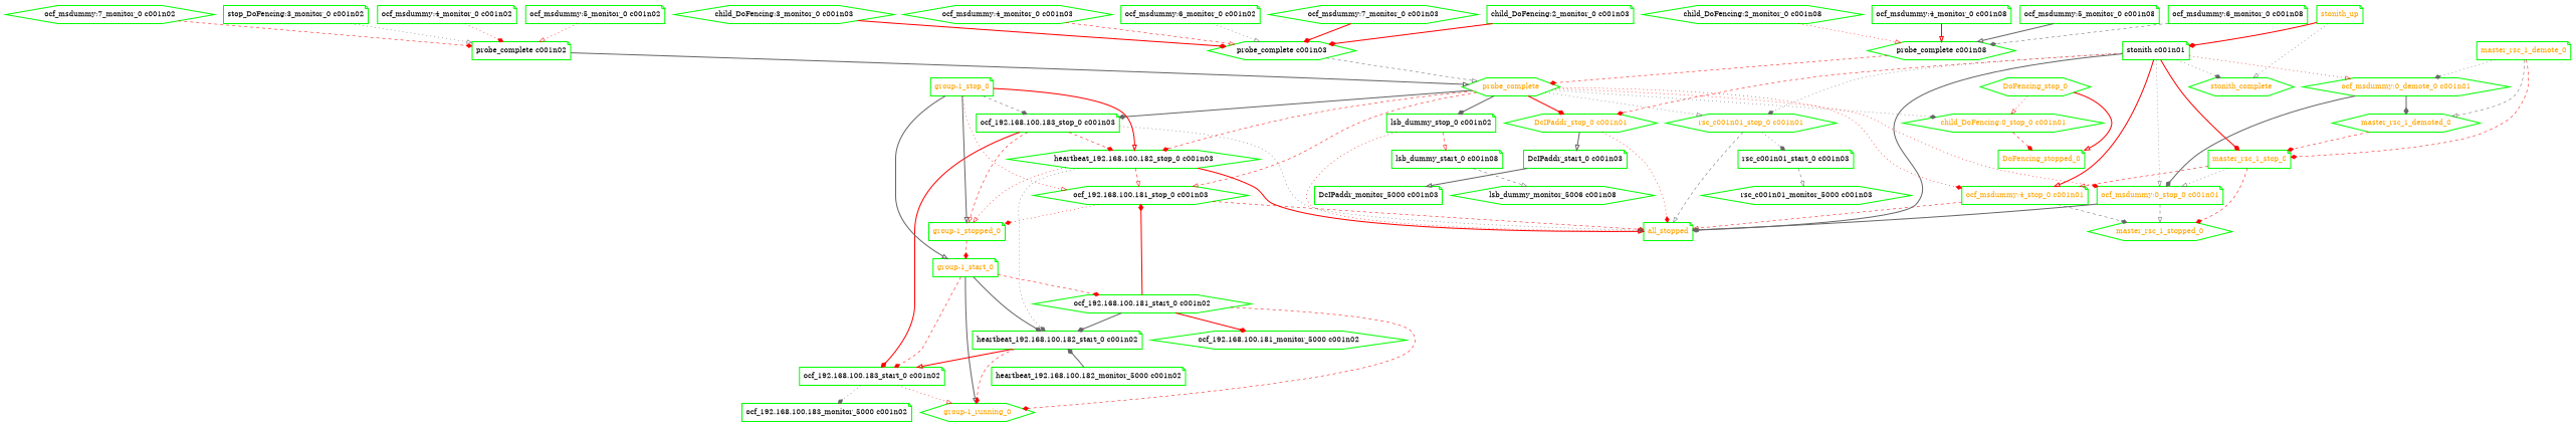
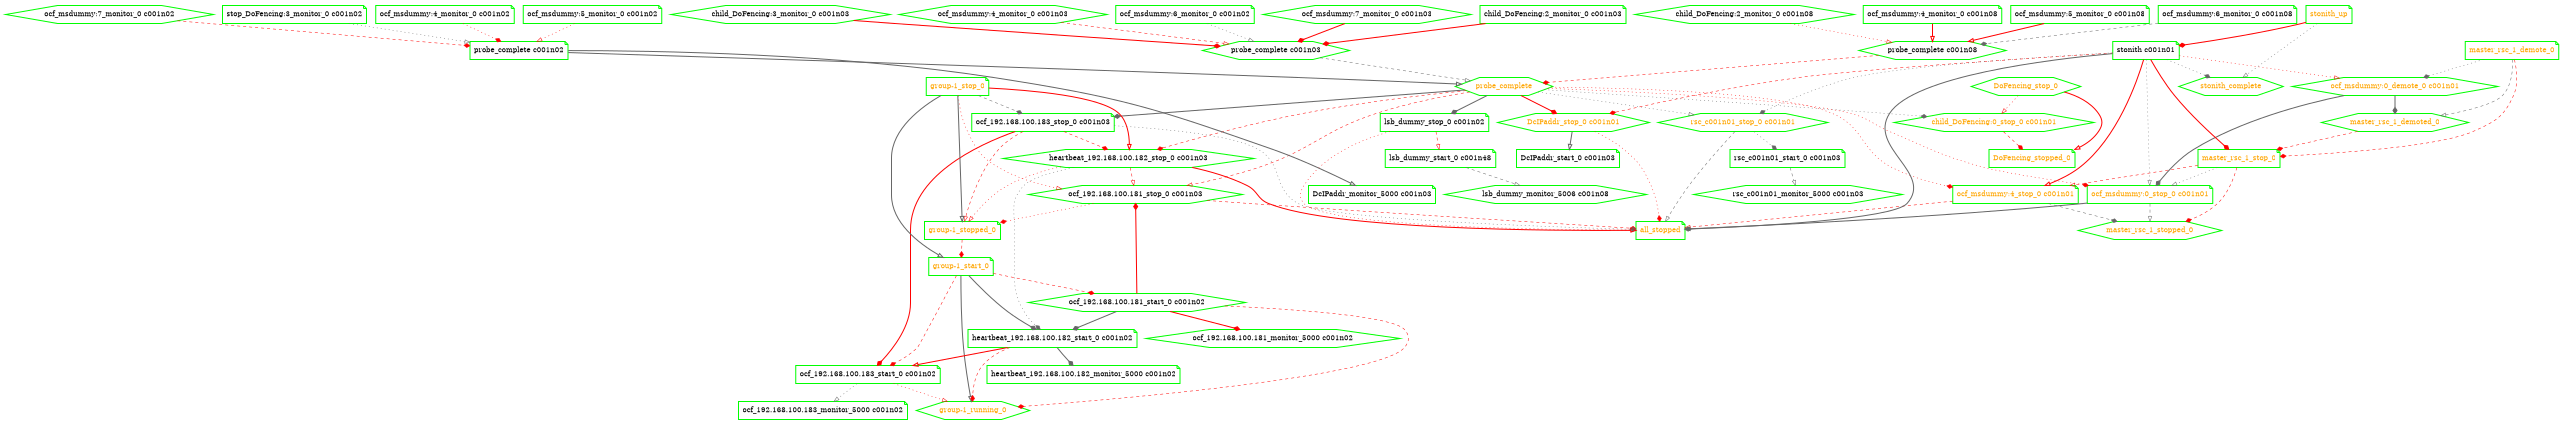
  digraph {
    node [color=green fontcolor=black shape=note style=bold]
    edge [arrowhead=diamond color=red style=bold]
    "DcIPaddr_start_0 c001n03"
    "DcIPaddr_monitor_5000 c001n03"
    "DcIPaddr_stop_0 c001n01" [fontcolor=orange shape=hexagon]
    all_stopped [fontcolor=orange]
    DoFencing_stop_0 [fontcolor=orange shape=hexagon]
    DoFencing_stopped_0 [fontcolor=orange]
    "child_DoFencing:0_stop_0 c001n01" [fontcolor=orange shape=hexagon]
    "probe_complete c001n03" [shape=hexagon]
    "child_DoFencing:2_monitor_0 c001n03"
    probe_complete [fontcolor=orange shape=hexagon]
    "heartbeat_192.168.100.182_stop_0 c001n03" [shape=hexagon]
    "ocf_192.168.100.181_stop_0 c001n03" [shape=hexagon]
    "ocf_192.168.100.183_stop_0 c001n03"
    "lsb_dummy_stop_0 c001n02"
    "ocf_msdummy:0_stop_0 c001n01" [fontcolor=orange]
    "ocf_msdummy:4_stop_0 c001n01" [fontcolor=orange]
    "rsc_c001n01_stop_0 c001n01" [fontcolor=orange shape=hexagon]
    "child_DoFencing:2_monitor_0 c001n08" [shape=hexagon]
    "probe_complete c001n08" [shape=hexagon]
    n20 [label="stop_DoFencing:3_monitor_0 c001n02"]
    "probe_complete c001n02"
    "child_DoFencing:3_monitor_0 c001n03" [shape=hexagon]
    "group-1_running_0" [fontcolor=orange shape=hexagon]
    "group-1_start_0" [fontcolor=orange]
    "heartbeat_192.168.100.182_start_0 c001n02"
    "ocf_192.168.100.181_start_0 c001n02" [shape=hexagon]
    "ocf_192.168.100.183_start_0 c001n02"
    "heartbeat_192.168.100.182_monitor_5000 c001n02"
    "ocf_192.168.100.181_monitor_5000 c001n02" [shape=hexagon]
    "ocf_192.168.100.183_monitor_5000 c001n02"
    "group-1_stop_0" [fontcolor=orange]
    "group-1_stopped_0" [fontcolor=orange]
    n33 [label="lsb_dummy_monitor_5006 c001n08" shape=hexagon]
-   "lsb_dummy_start_0 c001n08"
+   "lsb_dummy_start_0 c001n08" [label="lsb_dummy_start_0 c001n48"]
    master_rsc_1_demote_0 [fontcolor=orange]
    master_rsc_1_demoted_0 [fontcolor=orange shape=hexagon]
    master_rsc_1_stop_0 [fontcolor=orange]
    "ocf_msdummy:0_demote_0 c001n01" [fontcolor=orange shape=hexagon]
    master_rsc_1_stopped_0 [fontcolor=orange shape=hexagon]
    "ocf_msdummy:4_monitor_0 c001n02"
    "ocf_msdummy:4_monitor_0 c001n03" [shape=hexagon]
    "ocf_msdummy:4_monitor_0 c001n08"
    "ocf_msdummy:5_monitor_0 c001n02"
    "ocf_msdummy:5_monitor_0 c001n08"
    n45 [label="ocf_msdummy:6_monitor_0 c001n02"]
    "ocf_msdummy:6_monitor_0 c001n08"
    "ocf_msdummy:7_monitor_0 c001n02" [shape=hexagon]
    "ocf_msdummy:7_monitor_0 c001n03" [shape=hexagon]
    "rsc_c001n01_start_0 c001n03"
    "rsc_c001n01_monitor_5000 c001n03" [shape=hexagon]
    "stonith c001n01"
    stonith_complete [fontcolor=orange shape=hexagon]
    stonith_up [fontcolor=orange]
-   "DcIPaddr_start_0 c001n03" -> "DcIPaddr_monitor_5000 c001n03" [arrowhead=onormal color=gray40]
+   "probe_complete c001n02" -> "DcIPaddr_monitor_5000 c001n03" [arrowhead=onormal color=gray40]
    "DcIPaddr_stop_0 c001n01" -> "DcIPaddr_start_0 c001n03" [arrowhead=onormal color=gray40]
    "DcIPaddr_stop_0 c001n01" -> all_stopped [style=dotted]
    DoFencing_stop_0 -> DoFencing_stopped_0 [arrowhead=onormal]
    DoFencing_stop_0 -> "child_DoFencing:0_stop_0 c001n01" [arrowhead=onormal style=dotted]
    "child_DoFencing:0_stop_0 c001n01" -> DoFencing_stopped_0 [style=dashed]
    "probe_complete c001n03" -> probe_complete [arrowhead=onormal color=gray40 style=dashed]
    "child_DoFencing:2_monitor_0 c001n03" -> "probe_complete c001n03"
    probe_complete -> "DcIPaddr_stop_0 c001n01"
    probe_complete -> "child_DoFencing:0_stop_0 c001n01" [color=gray40 style=dotted]
    probe_complete -> "heartbeat_192.168.100.182_stop_0 c001n03" [style=dashed]
    probe_complete -> "ocf_192.168.100.181_stop_0 c001n03" [arrowhead=onormal style=dashed]
    probe_complete -> "ocf_192.168.100.183_stop_0 c001n03" [color=gray40]
    probe_complete -> "lsb_dummy_stop_0 c001n02" [color=gray40]
    probe_complete -> "ocf_msdummy:0_stop_0 c001n01" [style=dotted]
    probe_complete -> "ocf_msdummy:4_stop_0 c001n01" [style=dotted]
    probe_complete -> "rsc_c001n01_stop_0 c001n01" [arrowhead=onormal color=gray40 style=dotted]
    "heartbeat_192.168.100.182_stop_0 c001n03" -> all_stopped [arrowhead=onormal]
    "heartbeat_192.168.100.182_stop_0 c001n03" -> "ocf_192.168.100.181_stop_0 c001n03" [arrowhead=onormal style=dashed]
    "heartbeat_192.168.100.182_stop_0 c001n03" -> "heartbeat_192.168.100.182_start_0 c001n02" [color=gray40 style=dotted]
    "heartbeat_192.168.100.182_stop_0 c001n03" -> "group-1_stopped_0" [arrowhead=onormal style=dotted]
    "ocf_192.168.100.181_stop_0 c001n03" -> all_stopped [style=dashed]
    "ocf_192.168.100.181_stop_0 c001n03" -> "group-1_stopped_0" [style=dotted]
    "ocf_192.168.100.183_stop_0 c001n03" -> all_stopped [color=gray40 style=dotted]
    "ocf_192.168.100.183_stop_0 c001n03" -> "heartbeat_192.168.100.182_stop_0 c001n03" [style=dashed]
    "ocf_192.168.100.183_stop_0 c001n03" -> "ocf_192.168.100.183_start_0 c001n02"
    "ocf_192.168.100.183_stop_0 c001n03" -> "group-1_stopped_0" [arrowhead=onormal style=dashed]
    "lsb_dummy_stop_0 c001n02" -> all_stopped [arrowhead=onormal style=dotted]
    "lsb_dummy_stop_0 c001n02" -> "lsb_dummy_start_0 c001n08" [arrowhead=onormal style=dashed]
    "ocf_msdummy:0_stop_0 c001n01" -> all_stopped [arrowhead=onormal color=gray40]
    "ocf_msdummy:0_stop_0 c001n01" -> master_rsc_1_stopped_0 [arrowhead=onormal color=gray40 style=dashed]
    "ocf_msdummy:4_stop_0 c001n01" -> all_stopped [arrowhead=onormal style=dashed]
    "ocf_msdummy:4_stop_0 c001n01" -> master_rsc_1_stopped_0 [color=gray40 style=dashed]
    "rsc_c001n01_stop_0 c001n01" -> all_stopped [arrowhead=onormal color=gray40 style=dashed]
    "rsc_c001n01_stop_0 c001n01" -> "rsc_c001n01_start_0 c001n03" [color=gray40 style=dotted]
    "child_DoFencing:2_monitor_0 c001n08" -> "probe_complete c001n08" [arrowhead=onormal style=dotted]
    "probe_complete c001n08" -> probe_complete [style=dashed]
    n20 -> "probe_complete c001n02" [arrowhead=onormal color=gray40 style=dotted]
    "probe_complete c001n02" -> probe_complete [arrowhead=onormal color=gray40]
    "child_DoFencing:3_monitor_0 c001n03" -> "probe_complete c001n03"
    "group-1_start_0" -> "group-1_running_0" [arrowhead=onormal color=gray40]
    "group-1_start_0" -> "heartbeat_192.168.100.182_start_0 c001n02" [color=gray40]
    "group-1_start_0" -> "ocf_192.168.100.181_start_0 c001n02" [style=dashed]
    "group-1_start_0" -> "ocf_192.168.100.183_start_0 c001n02" [style=dashed]
    "heartbeat_192.168.100.182_start_0 c001n02" -> "group-1_running_0" [style=dashed]
    "heartbeat_192.168.100.182_start_0 c001n02" -> "ocf_192.168.100.183_start_0 c001n02" [arrowhead=onormal]
-   "heartbeat_192.168.100.182_monitor_5000 c001n02" -> "heartbeat_192.168.100.182_start_0 c001n02" [color=gray40]
+   "heartbeat_192.168.100.182_start_0 c001n02" -> "heartbeat_192.168.100.182_monitor_5000 c001n02" [color=gray40]
    "ocf_192.168.100.181_start_0 c001n02" -> "ocf_192.168.100.181_stop_0 c001n03"
    "ocf_192.168.100.181_start_0 c001n02" -> "group-1_running_0" [style=dashed]
    "ocf_192.168.100.181_start_0 c001n02" -> "heartbeat_192.168.100.182_start_0 c001n02" [color=gray40]
    "ocf_192.168.100.181_start_0 c001n02" -> "ocf_192.168.100.181_monitor_5000 c001n02"
    "ocf_192.168.100.183_start_0 c001n02" -> "group-1_running_0" [arrowhead=onormal style=dotted]
-   "ocf_192.168.100.183_start_0 c001n02" -> "ocf_192.168.100.183_monitor_5000 c001n02" [color=gray40 style=dotted]
+   "ocf_192.168.100.183_start_0 c001n02" -> "ocf_192.168.100.183_monitor_5000 c001n02" [arrowhead=onormal color=gray40 style=dotted]
    "group-1_stop_0" -> "heartbeat_192.168.100.182_stop_0 c001n03" [arrowhead=onormal]
    "group-1_stop_0" -> "ocf_192.168.100.181_stop_0 c001n03" [arrowhead=onormal style=dotted]
    "group-1_stop_0" -> "ocf_192.168.100.183_stop_0 c001n03" [color=gray40 style=dashed]
    "group-1_stop_0" -> "group-1_start_0" [arrowhead=onormal color=gray40]
    "group-1_stop_0" -> "group-1_stopped_0" [arrowhead=onormal color=gray40]
    "group-1_stopped_0" -> "group-1_start_0" [style=dashed]
    "lsb_dummy_start_0 c001n08" -> n33 [arrowhead=onormal color=gray40 style=dashed]
    master_rsc_1_demote_0 -> master_rsc_1_demoted_0 [arrowhead=onormal color=gray40 style=dashed]
    master_rsc_1_demote_0 -> master_rsc_1_stop_0 [style=dashed]
    master_rsc_1_demote_0 -> "ocf_msdummy:0_demote_0 c001n01" [color=gray40 style=dotted]
    master_rsc_1_demoted_0 -> master_rsc_1_stop_0 [style=dashed]
    master_rsc_1_stop_0 -> "ocf_msdummy:0_stop_0 c001n01" [arrowhead=onormal color=gray40 style=dotted]
    master_rsc_1_stop_0 -> "ocf_msdummy:4_stop_0 c001n01" [arrowhead=onormal style=dashed]
    master_rsc_1_stop_0 -> master_rsc_1_stopped_0 [style=dashed]
    "ocf_msdummy:0_demote_0 c001n01" -> "ocf_msdummy:0_stop_0 c001n01" [color=gray40]
    "ocf_msdummy:0_demote_0 c001n01" -> master_rsc_1_demoted_0 [color=gray40]
    "ocf_msdummy:4_monitor_0 c001n02" -> "probe_complete c001n02" [style=dotted]
    "ocf_msdummy:4_monitor_0 c001n03" -> "probe_complete c001n03" [arrowhead=onormal style=dashed]
    "ocf_msdummy:4_monitor_0 c001n08" -> "probe_complete c001n08" [arrowhead=onormal]
    "ocf_msdummy:5_monitor_0 c001n02" -> "probe_complete c001n02" [arrowhead=onormal style=dotted]
-   "ocf_msdummy:5_monitor_0 c001n08" -> "probe_complete c001n08" [arrowhead=onormal color=gray40]
+   "ocf_msdummy:5_monitor_0 c001n08" -> "probe_complete c001n08" [arrowhead=onormal]
    n45 -> "probe_complete c001n03" [arrowhead=onormal color=gray40 style=dotted]
    "ocf_msdummy:6_monitor_0 c001n08" -> "probe_complete c001n08" [color=gray40 style=dashed]
    "ocf_msdummy:7_monitor_0 c001n02" -> "probe_complete c001n02" [style=dashed]
    "ocf_msdummy:7_monitor_0 c001n03" -> "probe_complete c001n03"
    "rsc_c001n01_start_0 c001n03" -> "rsc_c001n01_monitor_5000 c001n03" [arrowhead=onormal color=gray40 style=dashed]
    "stonith c001n01" -> "DcIPaddr_stop_0 c001n01" [style=dashed]
    "stonith c001n01" -> all_stopped [color=gray40]
    "stonith c001n01" -> "ocf_msdummy:0_stop_0 c001n01" [arrowhead=onormal color=gray40 style=dotted]
    "stonith c001n01" -> "ocf_msdummy:4_stop_0 c001n01" [arrowhead=onormal]
    "stonith c001n01" -> "rsc_c001n01_stop_0 c001n01" [color=gray40 style=dotted]
    "stonith c001n01" -> master_rsc_1_stop_0
    "stonith c001n01" -> "ocf_msdummy:0_demote_0 c001n01" [arrowhead=onormal style=dotted]
    "stonith c001n01" -> stonith_complete [color=gray40 style=dotted]
    stonith_up -> "stonith c001n01"
    stonith_up -> stonith_complete [arrowhead=onormal color=gray40 style=dotted]
  }
